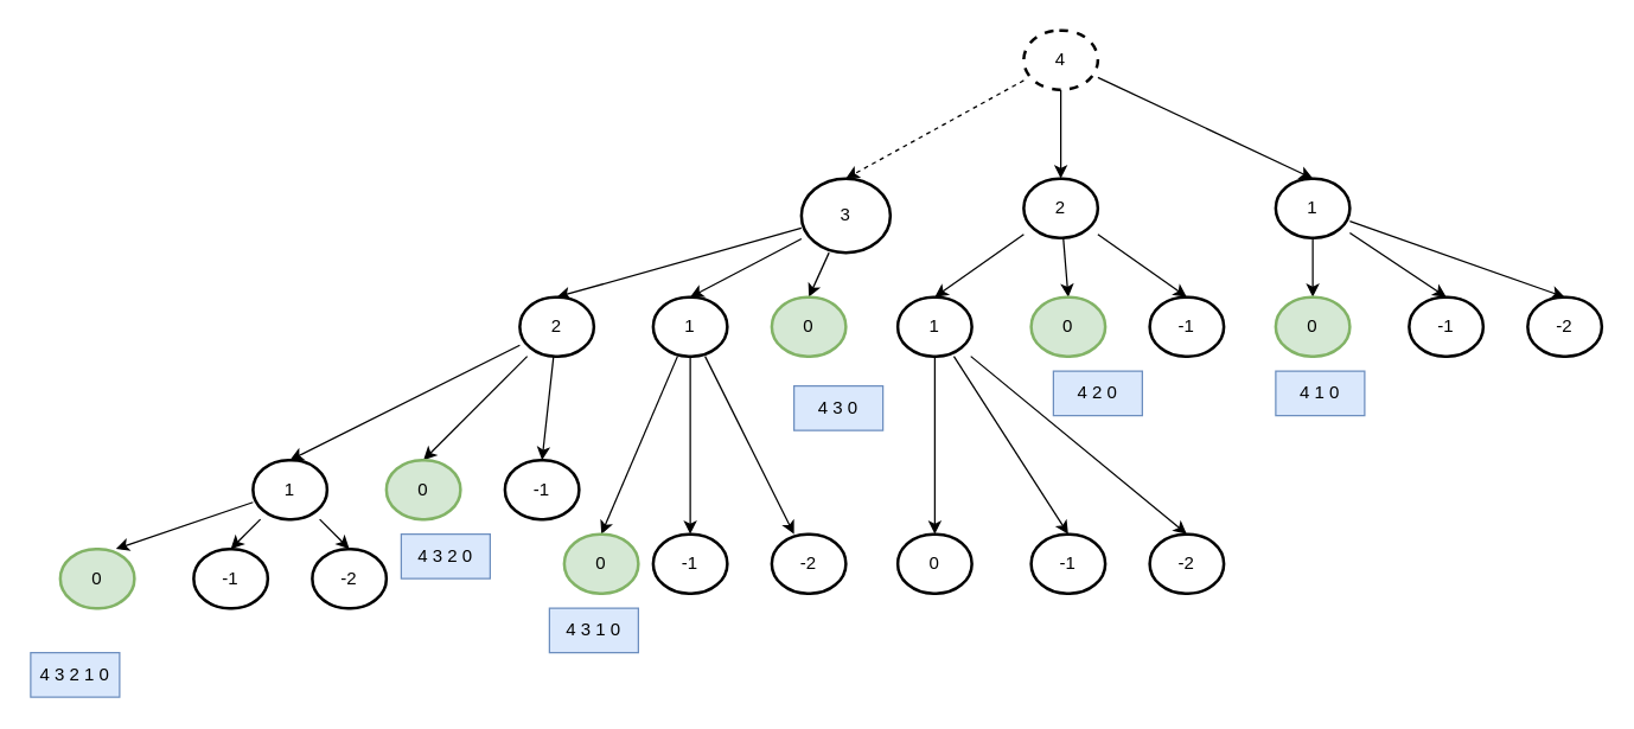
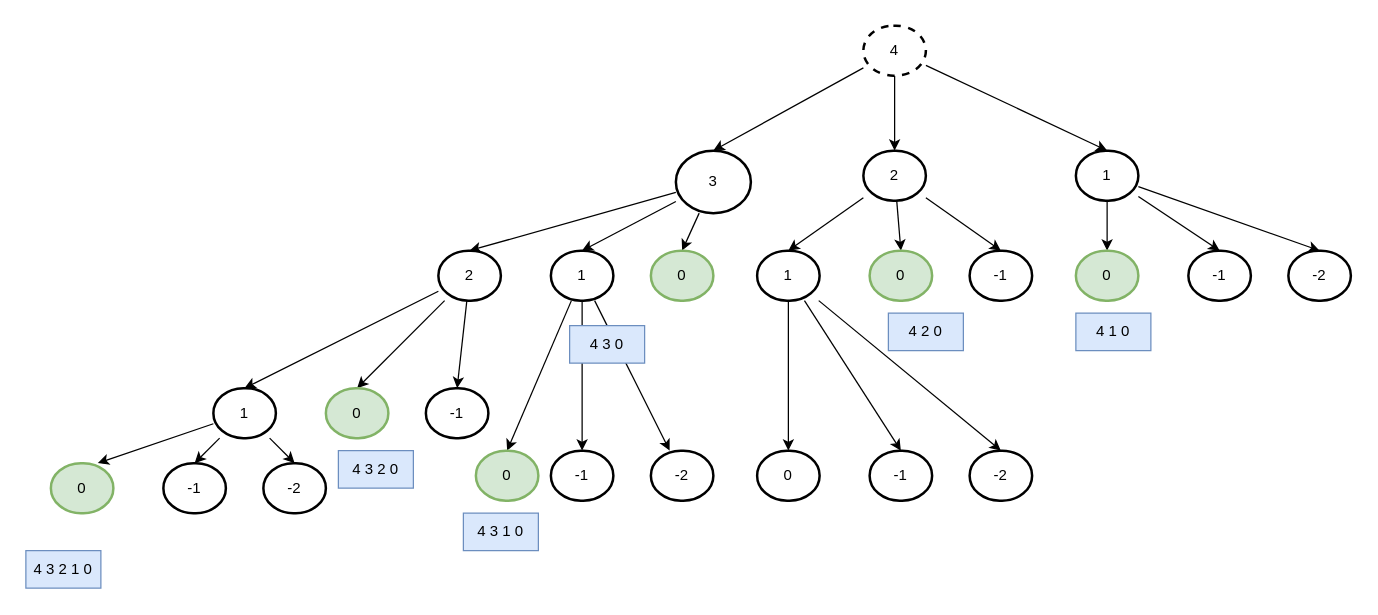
  <mxCell id="0" />
  <mxCell id="1" parent="0" />
- <mxCell id="2" style="edgeStyle=none;html=1;entryX=0.5;entryY=0;entryDx=0;entryDy=0;dashed=1;" parent="1" source="5" target="9" edge="1"><mxGeometry relative="1" as="geometry" /></mxCell>
+ <mxCell id="2" style="edgeStyle=none;html=1;entryX=0.5;entryY=0;entryDx=0;entryDy=0;" parent="1" source="5" target="9" edge="1"><mxGeometry relative="1" as="geometry" /></mxCell>
  <mxCell id="3" style="edgeStyle=none;html=1;entryX=0.5;entryY=0;entryDx=0;entryDy=0;" parent="1" source="5" target="13" edge="1"><mxGeometry relative="1" as="geometry" /></mxCell>
  <mxCell id="4" style="edgeStyle=none;html=1;entryX=0.5;entryY=0;entryDx=0;entryDy=0;" parent="1" source="5" target="17" edge="1"><mxGeometry relative="1" as="geometry" /></mxCell>
  <mxCell id="5" value="4" style="rounded=1;whiteSpace=wrap;html=1;arcSize=60;strokeWidth=2;dashed=1;" parent="1" vertex="1"><mxGeometry x="690" y="20" width="50" height="40" as="geometry" /></mxCell>
  <mxCell id="6" style="edgeStyle=none;html=1;entryX=0.5;entryY=0;entryDx=0;entryDy=0;" parent="1" source="9" target="21" edge="1"><mxGeometry relative="1" as="geometry" /></mxCell>
  <mxCell id="7" style="edgeStyle=none;html=1;entryX=0.5;entryY=0;entryDx=0;entryDy=0;" parent="1" source="9" target="25" edge="1"><mxGeometry relative="1" as="geometry" /></mxCell>
  <mxCell id="8" style="edgeStyle=none;html=1;entryX=0.5;entryY=0;entryDx=0;entryDy=0;" parent="1" source="9" target="26" edge="1"><mxGeometry relative="1" as="geometry" /></mxCell>
  <mxCell id="9" value="3" style="rounded=1;whiteSpace=wrap;html=1;arcSize=60;strokeWidth=2;" parent="1" vertex="1"><mxGeometry x="540" y="120" width="60" height="50" as="geometry" /></mxCell>
  <mxCell id="10" style="edgeStyle=none;html=1;entryX=0.5;entryY=0;entryDx=0;entryDy=0;" parent="1" source="13" target="30" edge="1"><mxGeometry relative="1" as="geometry" /></mxCell>
  <mxCell id="11" style="edgeStyle=none;html=1;entryX=0.5;entryY=0;entryDx=0;entryDy=0;" parent="1" source="13" target="31" edge="1"><mxGeometry relative="1" as="geometry" /></mxCell>
  <mxCell id="12" style="edgeStyle=none;html=1;entryX=0.5;entryY=0;entryDx=0;entryDy=0;" parent="1" source="13" target="32" edge="1"><mxGeometry relative="1" as="geometry" /></mxCell>
  <mxCell id="13" value="2" style="rounded=1;whiteSpace=wrap;html=1;arcSize=60;strokeWidth=2;" parent="1" vertex="1"><mxGeometry x="690" y="120" width="50" height="40" as="geometry" /></mxCell>
  <mxCell id="14" style="edgeStyle=none;html=1;entryX=0.5;entryY=0;entryDx=0;entryDy=0;" parent="1" source="17" target="33" edge="1"><mxGeometry relative="1" as="geometry" /></mxCell>
  <mxCell id="15" style="edgeStyle=none;html=1;entryX=0.5;entryY=0;entryDx=0;entryDy=0;" parent="1" source="17" target="34" edge="1"><mxGeometry relative="1" as="geometry" /></mxCell>
  <mxCell id="16" style="edgeStyle=none;html=1;entryX=0.5;entryY=0;entryDx=0;entryDy=0;" parent="1" source="17" target="35" edge="1"><mxGeometry relative="1" as="geometry" /></mxCell>
  <mxCell id="17" value="1" style="rounded=1;whiteSpace=wrap;html=1;arcSize=60;strokeWidth=2;" parent="1" vertex="1"><mxGeometry x="860" y="120" width="50" height="40" as="geometry" /></mxCell>
  <mxCell id="18" style="edgeStyle=none;html=1;entryX=0.5;entryY=0;entryDx=0;entryDy=0;" parent="1" source="21" target="39" edge="1"><mxGeometry relative="1" as="geometry" /></mxCell>
  <mxCell id="19" style="edgeStyle=none;html=1;entryX=0.5;entryY=0;entryDx=0;entryDy=0;" parent="1" source="21" target="40" edge="1"><mxGeometry relative="1" as="geometry" /></mxCell>
  <mxCell id="20" style="edgeStyle=none;html=1;entryX=0.5;entryY=0;entryDx=0;entryDy=0;" parent="1" source="21" target="41" edge="1"><mxGeometry relative="1" as="geometry" /></mxCell>
  <mxCell id="21" value="2" style="rounded=1;whiteSpace=wrap;html=1;arcSize=60;strokeWidth=2;" parent="1" vertex="1"><mxGeometry x="350" y="200" width="50" height="40" as="geometry" /></mxCell>
  <mxCell id="22" style="edgeStyle=none;html=1;entryX=0.5;entryY=0;entryDx=0;entryDy=0;" parent="1" source="25" target="42" edge="1"><mxGeometry relative="1" as="geometry" /></mxCell>
  <mxCell id="23" style="edgeStyle=none;html=1;" parent="1" source="25" target="43" edge="1"><mxGeometry relative="1" as="geometry" /></mxCell>
  <mxCell id="24" style="edgeStyle=none;html=1;" parent="1" source="25" target="44" edge="1"><mxGeometry relative="1" as="geometry" /></mxCell>
  <mxCell id="25" value="1" style="rounded=1;whiteSpace=wrap;html=1;arcSize=60;strokeWidth=2;" parent="1" vertex="1"><mxGeometry x="440" y="200" width="50" height="40" as="geometry" /></mxCell>
  <mxCell id="26" value="0" style="rounded=1;whiteSpace=wrap;html=1;arcSize=60;strokeWidth=2;fillColor=#d5e8d4;strokeColor=#82b366;" parent="1" vertex="1"><mxGeometry x="520" y="200" width="50" height="40" as="geometry" /></mxCell>
  <mxCell id="27" style="edgeStyle=none;html=1;" parent="1" source="30" target="45" edge="1"><mxGeometry relative="1" as="geometry" /></mxCell>
  <mxCell id="28" style="edgeStyle=none;html=1;entryX=0.5;entryY=0;entryDx=0;entryDy=0;" parent="1" source="30" target="46" edge="1"><mxGeometry relative="1" as="geometry" /></mxCell>
  <mxCell id="29" style="edgeStyle=none;html=1;entryX=0.5;entryY=0;entryDx=0;entryDy=0;" parent="1" source="30" target="47" edge="1"><mxGeometry relative="1" as="geometry" /></mxCell>
  <mxCell id="30" value="1" style="rounded=1;whiteSpace=wrap;html=1;arcSize=60;strokeWidth=2;" parent="1" vertex="1"><mxGeometry x="605" y="200" width="50" height="40" as="geometry" /></mxCell>
  <mxCell id="31" value="0" style="rounded=1;whiteSpace=wrap;html=1;arcSize=60;strokeWidth=2;fillColor=#d5e8d4;strokeColor=#82b366;" parent="1" vertex="1"><mxGeometry x="695" y="200" width="50" height="40" as="geometry" /></mxCell>
  <mxCell id="32" value="-1" style="rounded=1;whiteSpace=wrap;html=1;arcSize=60;strokeWidth=2;" parent="1" vertex="1"><mxGeometry x="775" y="200" width="50" height="40" as="geometry" /></mxCell>
  <mxCell id="33" value="0" style="rounded=1;whiteSpace=wrap;html=1;arcSize=60;strokeWidth=2;fillColor=#d5e8d4;strokeColor=#82b366;" parent="1" vertex="1"><mxGeometry x="860" y="200" width="50" height="40" as="geometry" /></mxCell>
  <mxCell id="34" value="-1" style="rounded=1;whiteSpace=wrap;html=1;arcSize=60;strokeWidth=2;" parent="1" vertex="1"><mxGeometry x="950" y="200" width="50" height="40" as="geometry" /></mxCell>
  <mxCell id="35" value="-2" style="rounded=1;whiteSpace=wrap;html=1;arcSize=60;strokeWidth=2;" parent="1" vertex="1"><mxGeometry x="1030" y="200" width="50" height="40" as="geometry" /></mxCell>
  <mxCell id="36" style="edgeStyle=none;html=1;entryX=0.75;entryY=0;entryDx=0;entryDy=0;" parent="1" source="39" target="48" edge="1"><mxGeometry relative="1" as="geometry" /></mxCell>
  <mxCell id="37" style="edgeStyle=none;html=1;entryX=0.5;entryY=0;entryDx=0;entryDy=0;" parent="1" source="39" target="49" edge="1"><mxGeometry relative="1" as="geometry" /></mxCell>
  <mxCell id="38" style="edgeStyle=none;html=1;entryX=0.5;entryY=0;entryDx=0;entryDy=0;" parent="1" source="39" target="50" edge="1"><mxGeometry relative="1" as="geometry" /></mxCell>
  <mxCell id="39" value="1" style="rounded=1;whiteSpace=wrap;html=1;arcSize=60;strokeWidth=2;" parent="1" vertex="1"><mxGeometry x="170" y="310" width="50" height="40" as="geometry" /></mxCell>
  <mxCell id="40" value="0" style="rounded=1;whiteSpace=wrap;html=1;arcSize=60;strokeWidth=2;fillColor=#d5e8d4;strokeColor=#82b366;" parent="1" vertex="1"><mxGeometry x="260" y="310" width="50" height="40" as="geometry" /></mxCell>
  <mxCell id="41" value="-1" style="rounded=1;whiteSpace=wrap;html=1;arcSize=60;strokeWidth=2;" parent="1" vertex="1"><mxGeometry x="340" y="310" width="50" height="40" as="geometry" /></mxCell>
  <mxCell id="42" value="0" style="rounded=1;whiteSpace=wrap;html=1;arcSize=60;strokeWidth=2;fillColor=#d5e8d4;strokeColor=#82b366;" parent="1" vertex="1"><mxGeometry x="380" y="360" width="50" height="40" as="geometry" /></mxCell>
  <mxCell id="43" value="-1" style="rounded=1;whiteSpace=wrap;html=1;arcSize=60;strokeWidth=2;" parent="1" vertex="1"><mxGeometry x="440" y="360" width="50" height="40" as="geometry" /></mxCell>
  <mxCell id="44" value="-2" style="rounded=1;whiteSpace=wrap;html=1;arcSize=60;strokeWidth=2;" parent="1" vertex="1"><mxGeometry x="520" y="360" width="50" height="40" as="geometry" /></mxCell>
  <mxCell id="45" value="0" style="rounded=1;whiteSpace=wrap;html=1;arcSize=60;strokeWidth=2;" parent="1" vertex="1"><mxGeometry x="605" y="360" width="50" height="40" as="geometry" /></mxCell>
  <mxCell id="46" value="-1" style="rounded=1;whiteSpace=wrap;html=1;arcSize=60;strokeWidth=2;" parent="1" vertex="1"><mxGeometry x="695" y="360" width="50" height="40" as="geometry" /></mxCell>
  <mxCell id="47" value="-2" style="rounded=1;whiteSpace=wrap;html=1;arcSize=60;strokeWidth=2;" parent="1" vertex="1"><mxGeometry x="775" y="360" width="50" height="40" as="geometry" /></mxCell>
  <mxCell id="48" value="0" style="rounded=1;whiteSpace=wrap;html=1;arcSize=60;strokeWidth=2;fillColor=#d5e8d4;strokeColor=#82b366;" parent="1" vertex="1"><mxGeometry x="40" y="370" width="50" height="40" as="geometry" /></mxCell>
  <mxCell id="49" value="-1" style="rounded=1;whiteSpace=wrap;html=1;arcSize=60;strokeWidth=2;" parent="1" vertex="1"><mxGeometry x="130" y="370" width="50" height="40" as="geometry" /></mxCell>
  <mxCell id="50" value="-2" style="rounded=1;whiteSpace=wrap;html=1;arcSize=60;strokeWidth=2;" parent="1" vertex="1"><mxGeometry x="210" y="370" width="50" height="40" as="geometry" /></mxCell>
  <mxCell id="51" value="4 3 2 1 0" style="text;html=1;strokeColor=#6c8ebf;fillColor=#dae8fc;align=center;verticalAlign=middle;whiteSpace=wrap;rounded=0;" parent="1" vertex="1"><mxGeometry x="20" y="440" width="60" height="30" as="geometry" /></mxCell>
  <mxCell id="52" value="4 3 2 0" style="text;html=1;strokeColor=#6c8ebf;fillColor=#dae8fc;align=center;verticalAlign=middle;whiteSpace=wrap;rounded=0;" parent="1" vertex="1"><mxGeometry x="270" y="360" width="60" height="30" as="geometry" /></mxCell>
  <mxCell id="53" value="4 3 1 0" style="text;html=1;strokeColor=#6c8ebf;fillColor=#dae8fc;align=center;verticalAlign=middle;whiteSpace=wrap;rounded=0;" parent="1" vertex="1"><mxGeometry x="370" y="410" width="60" height="30" as="geometry" /></mxCell>
- <mxCell id="54" value="4 3 0" style="text;html=1;strokeColor=#6c8ebf;fillColor=#dae8fc;align=center;verticalAlign=middle;whiteSpace=wrap;rounded=0;" parent="1" vertex="1"><mxGeometry x="535" y="260" width="60" height="30" as="geometry" /></mxCell>
+ <mxCell id="54" value="4 3 0" style="text;html=1;strokeColor=#6c8ebf;fillColor=#dae8fc;align=center;verticalAlign=middle;whiteSpace=wrap;rounded=0;" parent="1" vertex="1"><mxGeometry x="455" y="260" width="60" height="30" as="geometry" /></mxCell>
  <mxCell id="55" value="4 2 0" style="text;html=1;strokeColor=#6c8ebf;fillColor=#dae8fc;align=center;verticalAlign=middle;whiteSpace=wrap;rounded=0;" parent="1" vertex="1"><mxGeometry x="710" y="250" width="60" height="30" as="geometry" /></mxCell>
  <mxCell id="56" value="4 1 0" style="text;html=1;strokeColor=#6c8ebf;fillColor=#dae8fc;align=center;verticalAlign=middle;whiteSpace=wrap;rounded=0;" parent="1" vertex="1"><mxGeometry x="860" y="250" width="60" height="30" as="geometry" /></mxCell>
